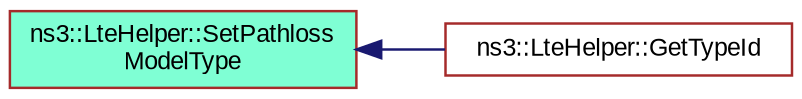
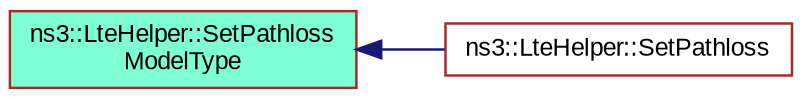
  digraph {
    rankdir=LR
    fontname="Liberation Sans"
    node [color=brown fontname="Liberation Sans" fontsize=10 shape=record style=filled]
    n1 [fillcolor=aquamarine fontcolor=black height=0.2 label="ns3::LteHelper::SetPathloss\lModelType" width=0.4]
-   n2 [fillcolor=white height=0.2 label="ns3::LteHelper::GetTypeId" width=0.4]
+   n2 [fillcolor=white height=0.2 label="ns3::LteHelper::SetPathloss" width=0.4]
    n1 -> n2 [color=midnightblue dir=back fontname="Liberation Sans" fontsize=10 labelfontname=Helvetica labelfontsize=10 style=solid]
  }
